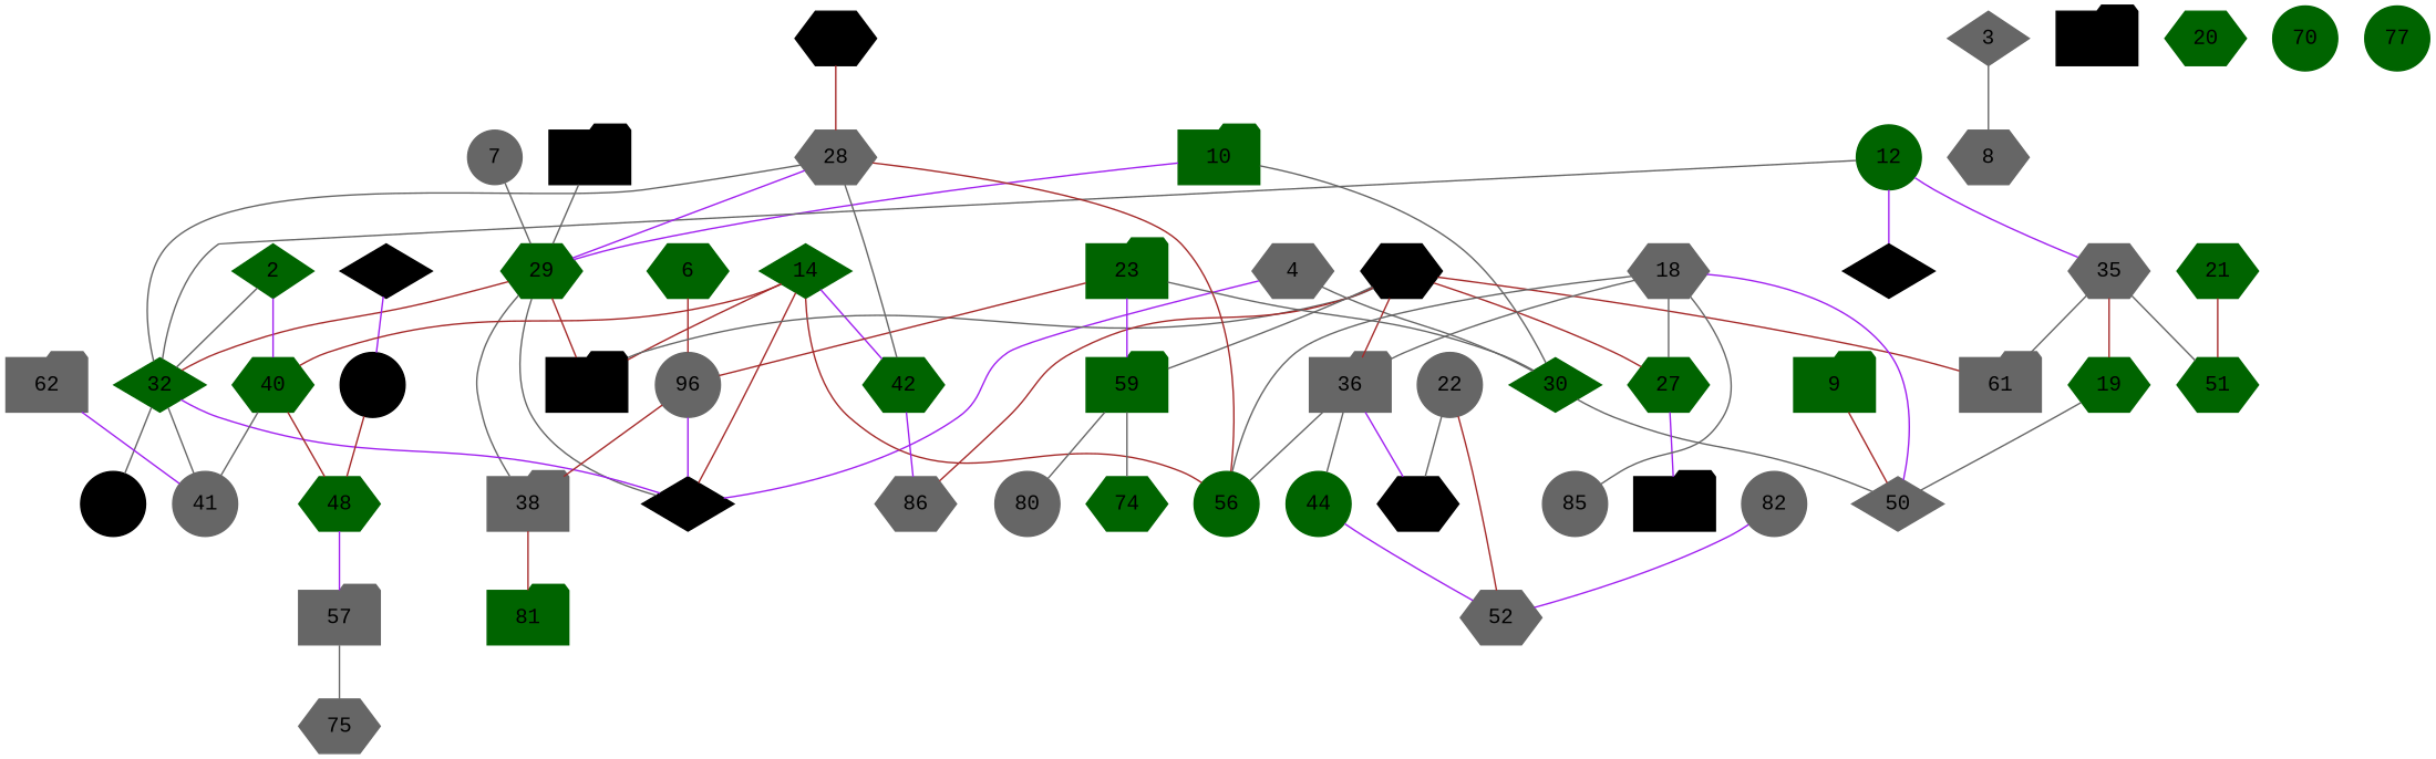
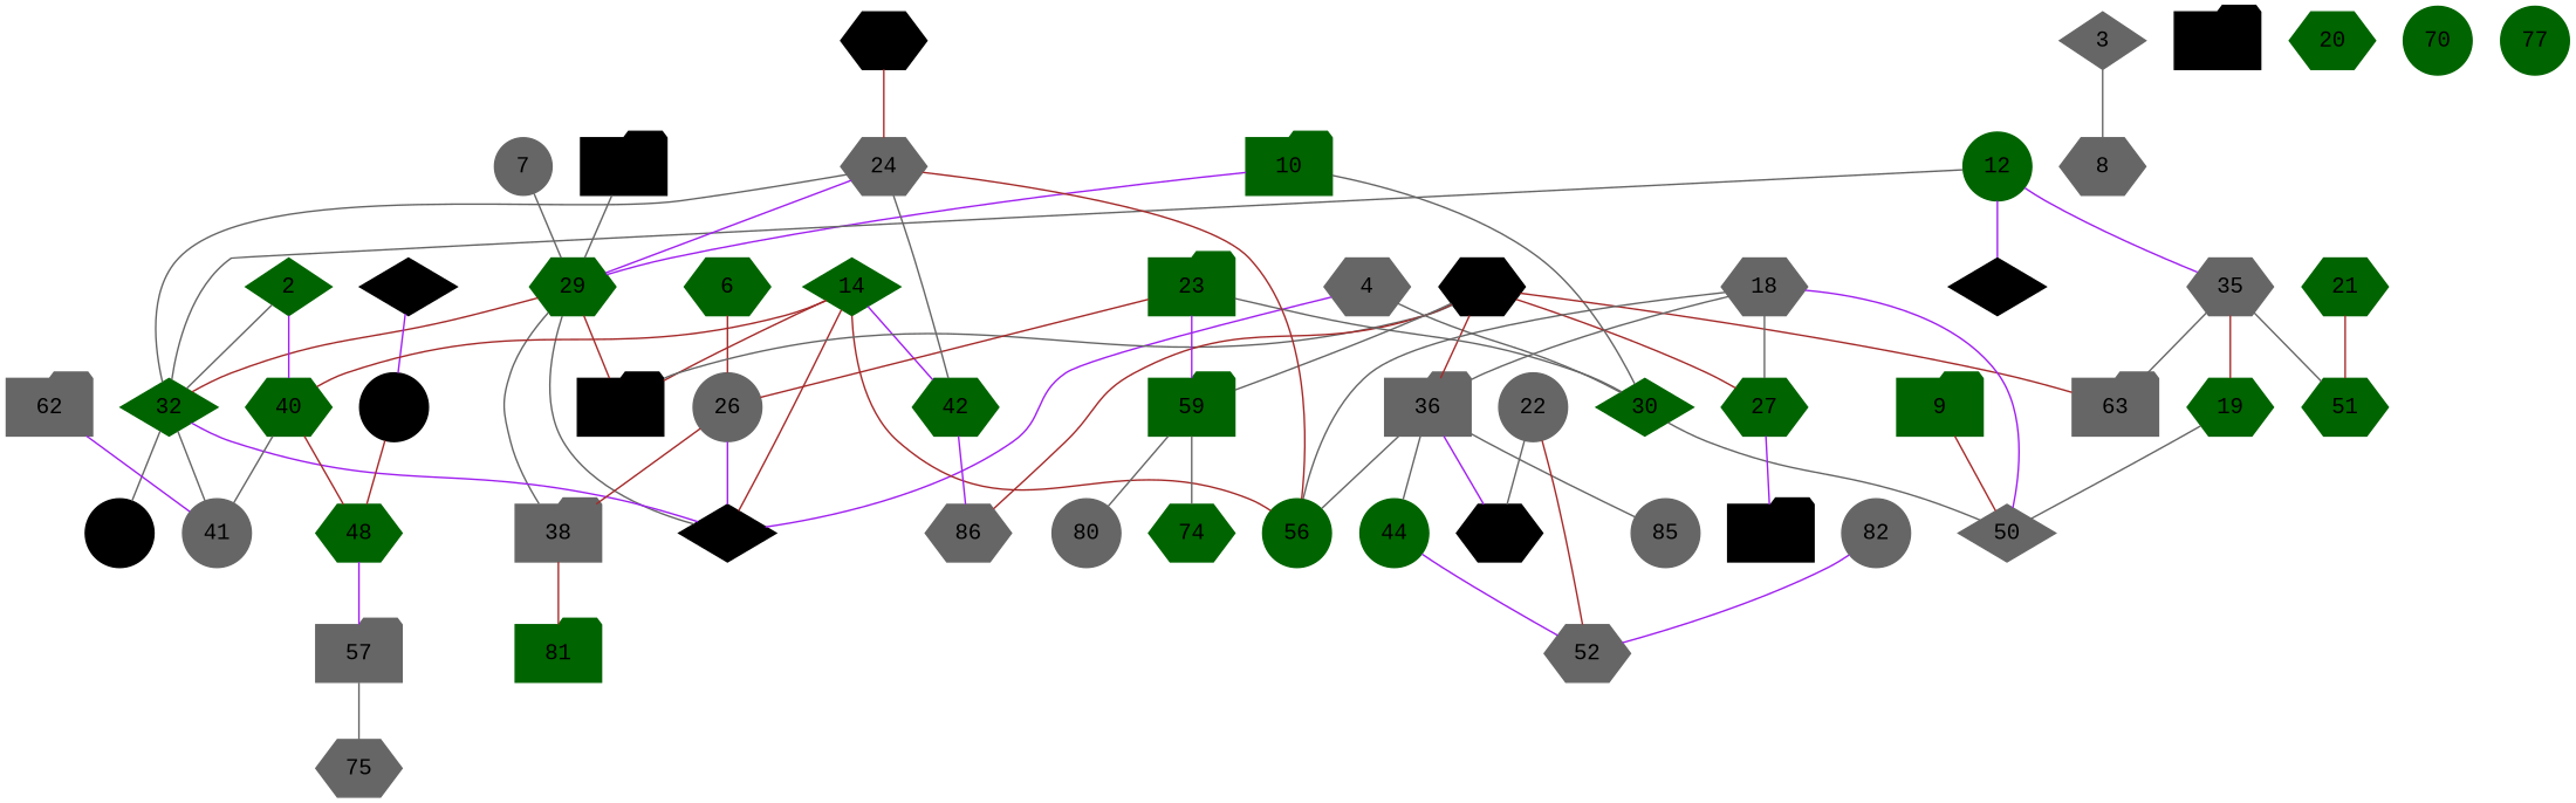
  graph {
    fontname="Liberation Mono"
    node [color=darkgreen fontname="Liberation Mono" shape=hexagon style=filled]
    edge [color=gray40 fontname="Liberation Mono"]
    29 [super="+31"]
    32 [shape=diamond super="+55"]
    53 [color=black shape=diamond super="+78"]
    34 [color=black shape=folder]
    38 [color=gray40 shape=folder super="+54"]
    1 [color=black shape=folder]
    2 [shape=diamond super="+64"]
    40 [super="+65"]
    41 [color=gray40 shape=circle super="+68"]
    43 [color=black shape=circle]
    48 [super="+71"]
    3 [color=gray40 shape=diamond super="+47"]
    8 [color=gray40 super="+33"]
    75 [color=gray40]
    80 [color=gray40 shape=circle]
    4 [color=gray40]
    30 [shape=diamond]
    50 [color=gray40 shape=diamond super="+84"]
    5 [color=black shape=folder]
-   26 [color=gray40 shape=circle super="+35" label=96]
+   26 [color=gray40 shape=circle super="+35"]
    6
    7 [color=gray40 shape=circle]
    9 [shape=folder]
    10 [shape=folder super="+49"]
    11 [color=black shape=diamond]
    13 [color=black shape=circle]
    12 [shape=circle super="+87"]
    n28 [color=gray40 label=35 super="+17"]
    66 [color=black shape=diamond]
    19 [super="+67"]
    51
-   63 [color=gray40 shape=folder label=61]
+   63 [color=gray40 shape=folder]
    57 [color=gray40 shape=folder super="+72"]
    14 [shape=diamond super="+79"]
    42
    56 [shape=circle]
    86 [color=gray40]
    16 [color=black super="+24"]
    27
    36 [color=gray40 shape=folder super="+39"]
    59 [shape=folder]
    46 [color=black shape=folder]
    60 [color=black super="+69"]
    44 [shape=circle]
    74
    18 [color=gray40 super="+37"]
    85 [color=gray40 shape=circle]
    20
    21
    52 [color=gray40 super="+61"]
    22 [color=gray40 shape=circle]
    23 [shape=folder super="+45"]
    25 [color=black super="+83"]
-   28 [color=gray40 super="+58"]
+   28 [color=gray40 super="+58" label=24]
    81 [shape=folder]
    62 [color=gray40 shape=folder]
    70 [shape=circle super="+76"]
    77 [shape=circle]
    82 [color=gray40 shape=circle]
    29 -- 32 [color=brown]
    29 -- 53
    29 -- 34 [color=brown]
    29 -- 38
    32 -- 53 [color=purple]
    32 -- 41
    32 -- 43
    38 -- 81 [color=brown]
    1 -- 29
    2 -- 32
    2 -- 40 [color=purple]
    40 -- 41
    40 -- 48 [color=brown]
    48 -- 57 [color=purple]
    3 -- 8
    4 -- 53 [color=purple]
    4 -- 30
    30 -- 50
    26 -- 53 [color=purple]
    26 -- 38 [color=brown]
    6 -- 26 [color=brown]
    7 -- 29
    9 -- 50 [color=brown]
    10 -- 29 [color=purple]
    10 -- 30
    11 -- 13 [color=purple]
    13 -- 48 [color=brown]
    12 -- 32
    12 -- n28 [color=purple]
    12 -- 66 [color=purple]
    n28 -- 19 [color=brown]
    n28 -- 51 [weight=2]
    n28 -- 63
    19 -- 50
    57 -- 75
    14 -- 53 [color=brown]
    14 -- 34 [color=brown]
    14 -- 40 [color=brown]
    14 -- 42 [color=purple weight=2]
    14 -- 56 [color=brown]
    42 -- 86 [color=purple]
    16 -- 34
    16 -- 63 [color=brown]
    16 -- 86 [color=brown]
    16 -- 27 [color=brown]
    16 -- 36 [color=brown]
    16 -- 59
    27 -- 46 [color=purple]
    36 -- 56
    36 -- 60 [color=purple]
    36 -- 44
    59 -- 80
    59 -- 74
    44 -- 52 [color=purple]
    18 -- 50 [color=purple]
    18 -- 56
    18 -- 27
    18 -- 36
-   18 -- 85
+   36 -- 85
    21 -- 51 [color=brown]
    22 -- 60
    22 -- 52 [color=brown]
    23 -- 30
    23 -- 26 [color=brown]
    23 -- 59 [color=purple]
    25 -- 28 [color=brown]
    28 -- 29 [color=purple]
    28 -- 32
    28 -- 42
    28 -- 56 [color=brown]
    62 -- 41 [color=purple]
    82 -- 52 [color=purple]
  }
